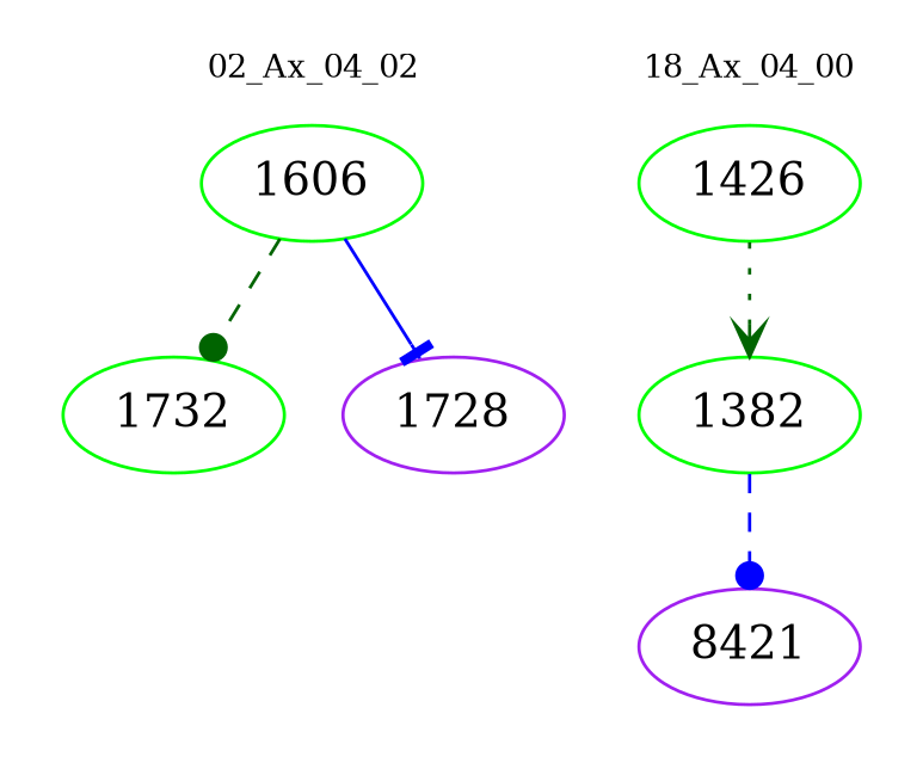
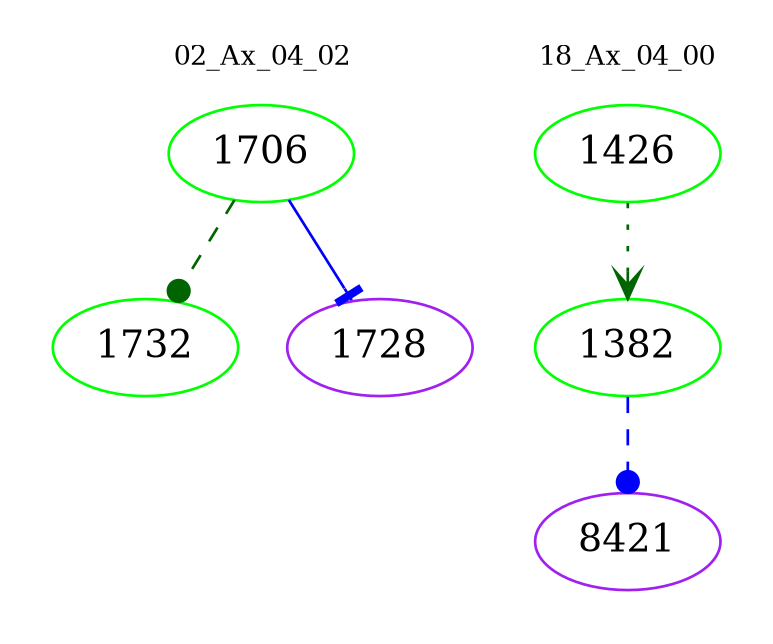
  digraph {
    node [color=green]
    edge [arrowhead=dot color=darkgreen style=dashed]
    n1 [label=1732]
-   n2 [label=1606]
+   n2 [label=1706]
    n3 [color=purple label=1728]
    n4 [label=1426]
    n5 [label=1382]
    n6 [color=purple label=8421]
    subgraph cluster_1 {
      color=white
      fontsize=10
      label="02_Ax_04_02"
      n1
      n2
      n3
    }
    subgraph cluster_2 {
      color=white
      fontsize=10
      label="18_Ax_04_00"
      n4
      n5
      n6
    }
    n2 -> n1
    n2 -> n3 [arrowhead=tee color=blue style=solid]
    n4 -> n5 [arrowhead=vee style=dotted]
    n5 -> n6 [color=blue]
  }
